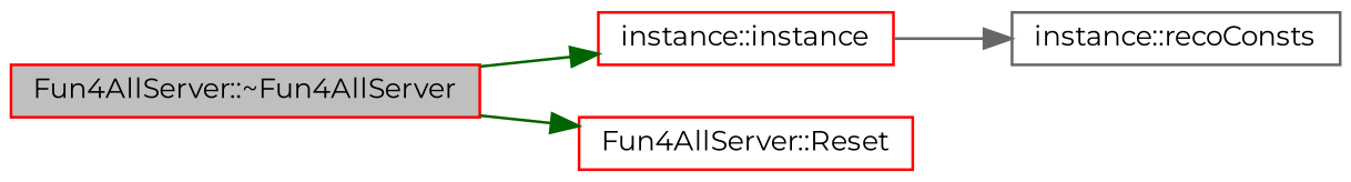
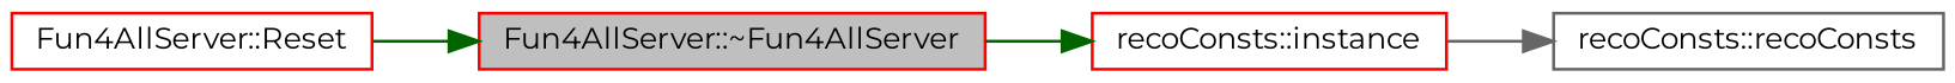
  digraph {
    fontname=Montserrat
    rankdir=LR
    node [color=red fontname=Montserrat fontsize=10 shape=record]
    edge [color=darkgreen fontname=Montserrat fontsize=10 labelfontname=FreeSans labelfontsize=10 style=solid]
    n1 [fillcolor=grey75 fontcolor=black height=0.2 label="Fun4AllServer::~Fun4AllServer" style=filled width=0.4]
-   n2 [height=0.2 label="instance::instance" width=0.4]
+   n2 [height=0.2 label="recoConsts::instance" width=0.4]
    n3 [height=0.2 label="Fun4AllServer::Reset" width=0.4]
-   n4 [color=gray40 height=0.2 label="instance::recoConsts" width=0.4]
+   n4 [color=gray40 height=0.2 label="recoConsts::recoConsts" width=0.4]
    n1 -> n2
-   n1 -> n3
+   n3 -> n1
    n2 -> n4 [color=gray40]
  }
